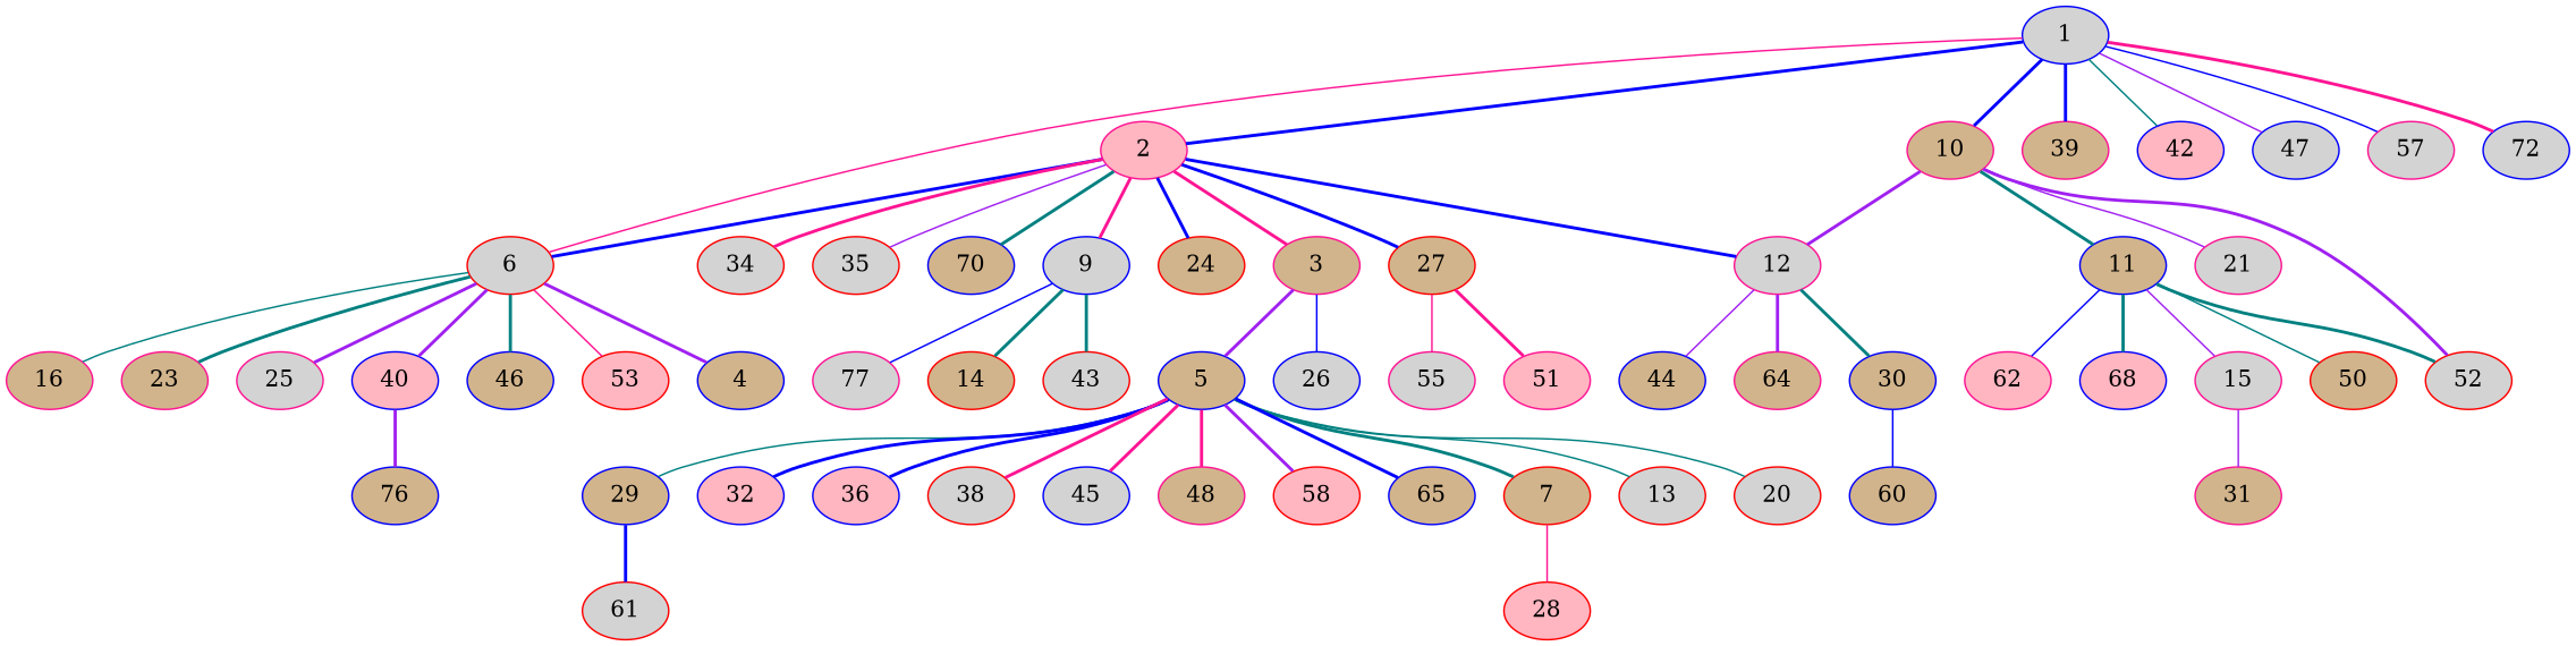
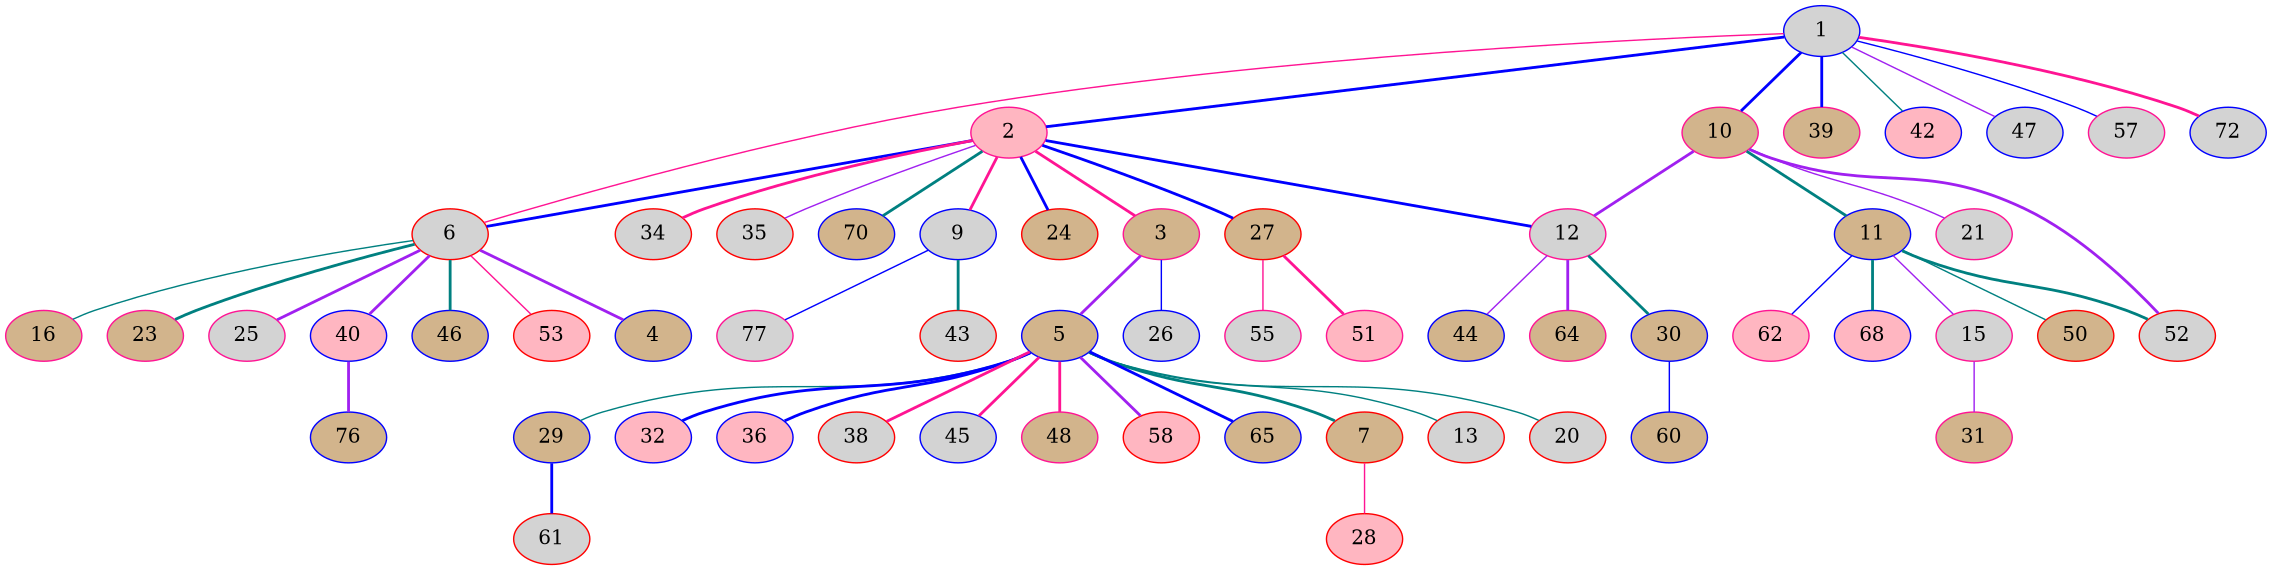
  graph {
    node [color=blue fillcolor=tan style=filled]
    edge [color=blue style=bold]
    1 [fillcolor=lightgrey super="+4"]
    2 [color=deeppink fillcolor=lightpink super="+74"]
    6 [color=red fillcolor=lightgrey super="+19"]
    10 [color=deeppink super="+54"]
    39 [color=deeppink super="+56"]
    42 [fillcolor=lightpink]
    47 [fillcolor=lightgrey]
    57 [color=deeppink fillcolor=lightgrey]
    72 [fillcolor=lightgrey]
    3 [color=deeppink super="+66"]
    9 [fillcolor=lightgrey super="+75"]
    12 [color=deeppink fillcolor=lightgrey super="+22"]
    24 [color=red super="+78"]
    27 [color=red super="+33"]
    34 [color=red fillcolor=lightgrey]
    35 [color=red fillcolor=lightgrey super="+67"]
    70 [super="+71"]
    n18 [label=4]
    16 [color=deeppink super="+73"]
    23 [color=deeppink]
    25 [color=deeppink fillcolor=lightgrey]
    40 [fillcolor=lightpink]
    46
    53 [color=red fillcolor=lightpink]
    11 [super="+17"]
    21 [color=deeppink fillcolor=lightgrey]
    52 [color=red fillcolor=lightgrey]
    5 [super="+18"]
    26 [fillcolor=lightgrey]
-   14 [color=red]
    43 [color=red fillcolor=lightgrey super="+69"]
    77 [color=deeppink fillcolor=lightgrey]
    30 [super="+41"]
    44
    64 [color=deeppink]
    51 [color=deeppink fillcolor=lightpink]
    55 [color=deeppink fillcolor=lightgrey]
    7 [color=red super="+59"]
    13 [color=red fillcolor=lightgrey]
    20 [color=red fillcolor=lightgrey]
    29 [super="+63"]
    32 [fillcolor=lightpink]
    36 [fillcolor=lightpink]
    38 [color=red fillcolor=lightgrey]
    45 [fillcolor=lightgrey]
    48 [color=deeppink]
    58 [color=red fillcolor=lightpink]
    65
    28 [color=red fillcolor=lightpink super="+49"]
    61 [color=red fillcolor=lightgrey]
    76
    15 [color=deeppink fillcolor=lightgrey super="+37"]
    50 [color=red]
    62 [color=deeppink fillcolor=lightpink]
    68 [fillcolor=lightpink]
    31 [color=deeppink]
    60
    1 -- 2
    1 -- 6 [color=deeppink style=solid]
    1 -- 10 [weight=2]
    1 -- 39
    1 -- 42 [color=teal style=solid]
    1 -- 47 [color=purple style=solid]
    1 -- 57 [style=solid]
    1 -- 72 [color=deeppink]
    2 -- 6
    2 -- 3 [color=deeppink]
    2 -- 9 [color=deeppink]
    2 -- 12
    2 -- 24
    2 -- 27
    2 -- 34 [color=deeppink]
    2 -- 35 [color=purple style=solid]
    2 -- 70 [color=teal]
    6 -- n18 [color=purple]
    6 -- 16 [color=teal style=solid]
    6 -- 23 [color=teal]
    6 -- 25 [color=purple]
    6 -- 40 [color=purple]
    6 -- 46 [color=teal]
    6 -- 53 [color=deeppink style=solid]
    10 -- 12 [color=purple]
    10 -- 11 [color=teal]
    10 -- 21 [color=purple style=solid]
    10 -- 52 [color=purple]
    3 -- 5 [color=purple]
    3 -- 26 [style=solid]
-   9 -- 14 [color=teal]
    9 -- 43 [color=teal]
    9 -- 77 [style=solid]
    12 -- 30 [color=teal]
    12 -- 44 [color=purple style=solid]
    12 -- 64 [color=purple]
    27 -- 51 [color=deeppink]
    27 -- 55 [color=deeppink style=solid]
    40 -- 76 [color=purple]
    11 -- 52 [color=teal]
    11 -- 15 [color=purple style=solid]
    11 -- 50 [color=teal style=solid]
    11 -- 62 [style=solid]
    11 -- 68 [color=teal]
    5 -- 7 [color=teal]
    5 -- 13 [color=teal style=solid]
    5 -- 20 [color=teal style=solid]
    5 -- 29 [color=teal style=solid]
    5 -- 32
    5 -- 36
    5 -- 38 [color=deeppink]
    5 -- 45 [color=deeppink]
    5 -- 48 [color=deeppink]
    5 -- 58 [color=purple]
    5 -- 65
    30 -- 60 [style=solid]
    7 -- 28 [color=deeppink style=solid]
    29 -- 61
    15 -- 31 [color=purple style=solid]
  }
